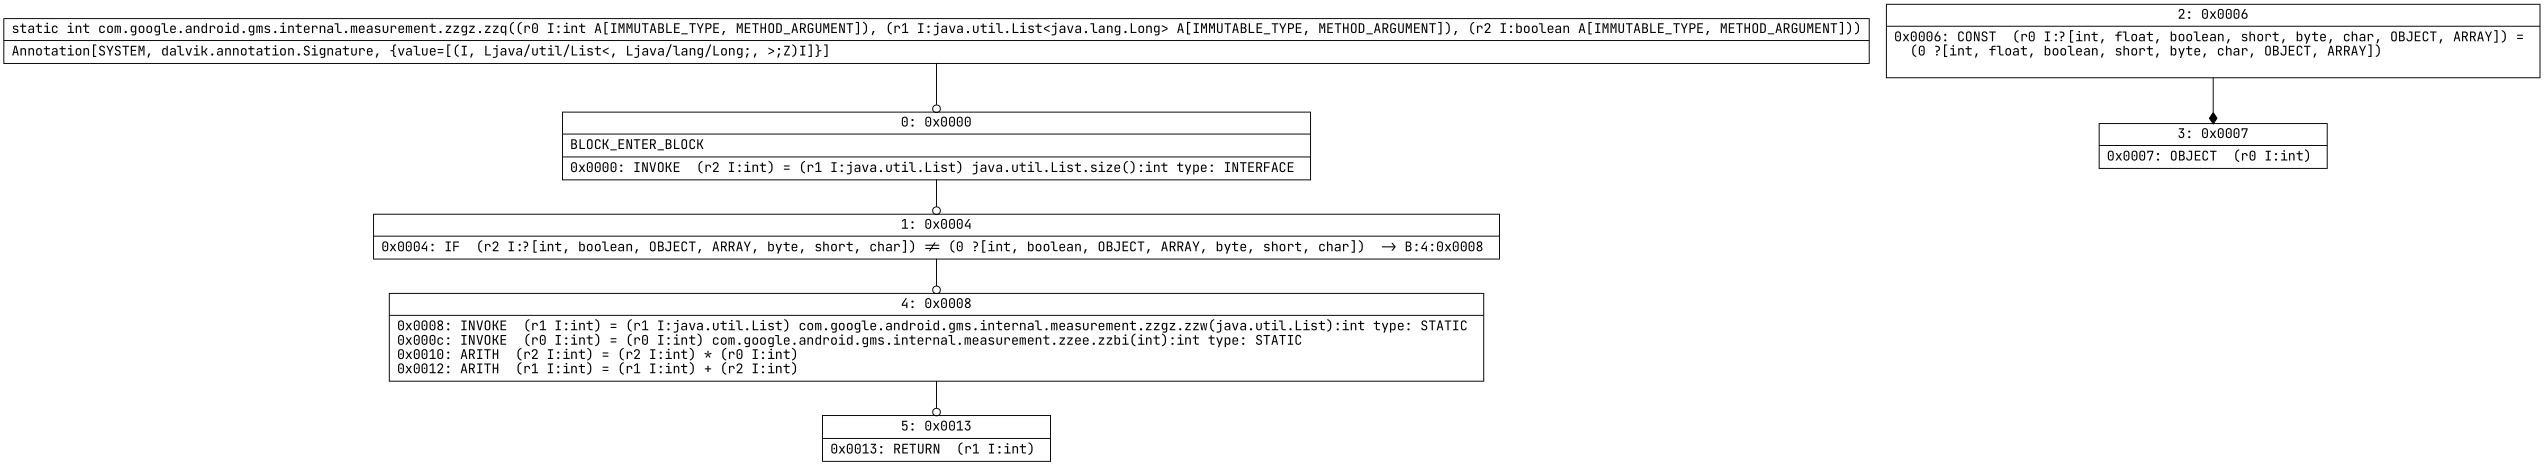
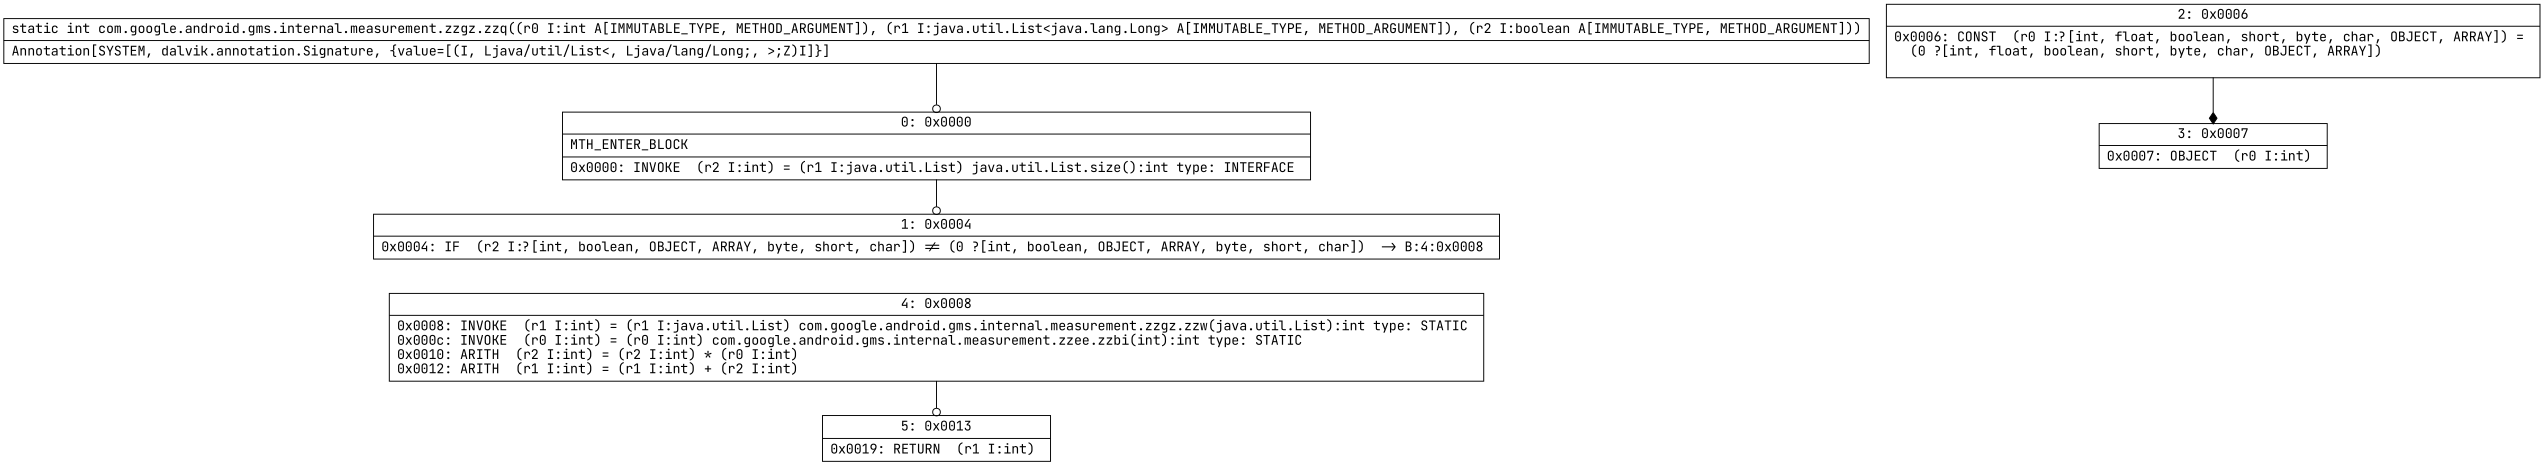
  digraph {
    fontname="JetBrains Mono"
    node [fontname="JetBrains Mono" shape=record]
    edge [arrowhead=odot fontname="JetBrains Mono"]
-   n1 [label="{0\:\ 0x0000|BLOCK_ENTER_BLOCK\l|0x0000: INVOKE  (r2 I:int) = (r1 I:java.util.List) java.util.List.size():int type: INTERFACE \l}"]
+   n1 [label="{0\:\ 0x0000|MTH_ENTER_BLOCK\l|0x0000: INVOKE  (r2 I:int) = (r1 I:java.util.List) java.util.List.size():int type: INTERFACE \l}"]
    n2 [label="{1\:\ 0x0004|0x0004: IF  (r2 I:?[int, boolean, OBJECT, ARRAY, byte, short, char]) != (0 ?[int, boolean, OBJECT, ARRAY, byte, short, char])  \-\> B:4:0x0008 \l}"]
    n3 [label="{4\:\ 0x0008|0x0008: INVOKE  (r1 I:int) = (r1 I:java.util.List) com.google.android.gms.internal.measurement.zzgz.zzw(java.util.List):int type: STATIC \l0x000c: INVOKE  (r0 I:int) = (r0 I:int) com.google.android.gms.internal.measurement.zzee.zzbi(int):int type: STATIC \l0x0010: ARITH  (r2 I:int) = (r2 I:int) * (r0 I:int) \l0x0012: ARITH  (r1 I:int) = (r1 I:int) + (r2 I:int) \l}"]
    n4 [label="{2\:\ 0x0006|0x0006: CONST  (r0 I:?[int, float, boolean, short, byte, char, OBJECT, ARRAY]) = \l  (0 ?[int, float, boolean, short, byte, char, OBJECT, ARRAY])\l \l}"]
    n5 [label="{3\:\ 0x0007|0x0007: OBJECT  (r0 I:int) \l}"]
-   n6 [label="{5\:\ 0x0013|0x0013: RETURN  (r1 I:int) \l}"]
+   n6 [label="{5\:\ 0x0013|0x0019: RETURN  (r1 I:int) \l}"]
    n7 [label="{static int com.google.android.gms.internal.measurement.zzgz.zzq((r0 I:int A[IMMUTABLE_TYPE, METHOD_ARGUMENT]), (r1 I:java.util.List\<java.lang.Long\> A[IMMUTABLE_TYPE, METHOD_ARGUMENT]), (r2 I:boolean A[IMMUTABLE_TYPE, METHOD_ARGUMENT]))  | Annotation[SYSTEM, dalvik.annotation.Signature, \{value=[(I, Ljava\/util\/List\<, Ljava\/lang\/Long;, \>;Z)I]\}]\l}"]
    n1 -> n2
-   n2 -> n3
    n3 -> n6
    n4 -> n5 [arrowhead=diamond]
    n7 -> n1
  }
